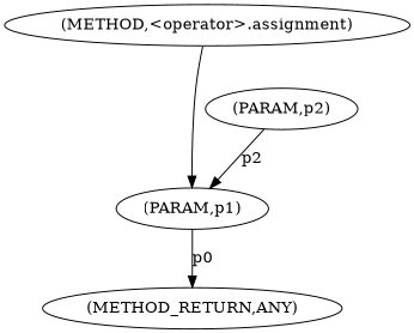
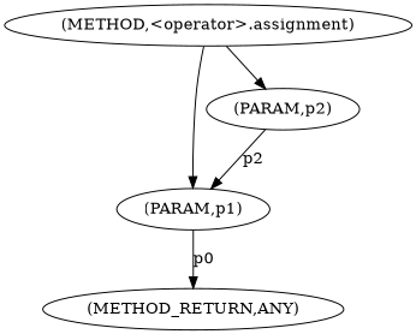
  digraph {
    n1 [label=<(METHOD,&lt;operator&gt;.assignment)>]
    n2 [label=<(PARAM,p1)>]
    n3 [label=<(PARAM,p2)>]
    n4 [label=<(METHOD_RETURN,ANY)>]
    n1 -> n2
+   n1 -> n3
    n2 -> n4 [label=p0]
    n3 -> n2 [label=p2]
  }
